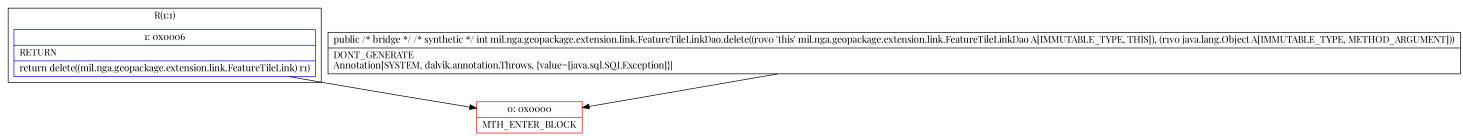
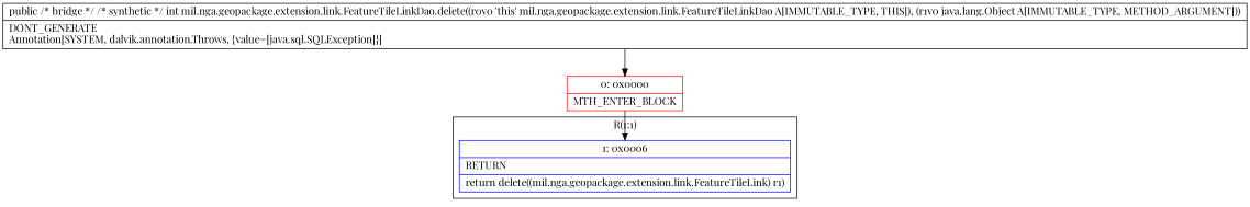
  digraph {
    fontname="Playfair Display"
    node [shape=record fontname="Playfair Display"]
    edge [fontname="Playfair Display"]
    n1 [color=blue label="{1\:\ 0x0006|RETURN\l|return delete((mil.nga.geopackage.extension.link.FeatureTileLink) r1)\l}"]
    n2 [color=red label="{0\:\ 0x0000|MTH_ENTER_BLOCK\l}"]
    n3 [label="{public \/* bridge *\/ \/* synthetic *\/ int mil.nga.geopackage.extension.link.FeatureTileLinkDao.delete((r0v0 'this' mil.nga.geopackage.extension.link.FeatureTileLinkDao A[IMMUTABLE_TYPE, THIS]), (r1v0 java.lang.Object A[IMMUTABLE_TYPE, METHOD_ARGUMENT]))  | DONT_GENERATE\lAnnotation[SYSTEM, dalvik.annotation.Throws, \{value=[java.sql.SQLException]\}]\l}"]
    subgraph cluster_1 {
      label="R(1:1)"
      n1
    }
-   n1 -> n2
+   n2 -> n1
    n3 -> n2
  }
